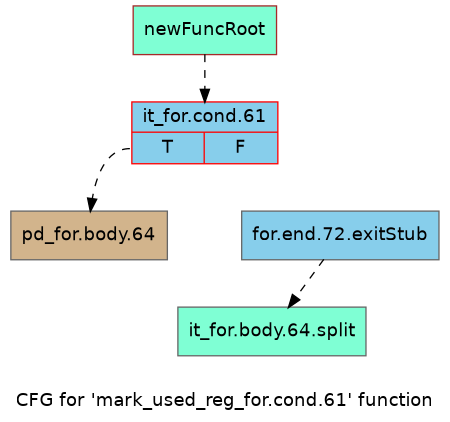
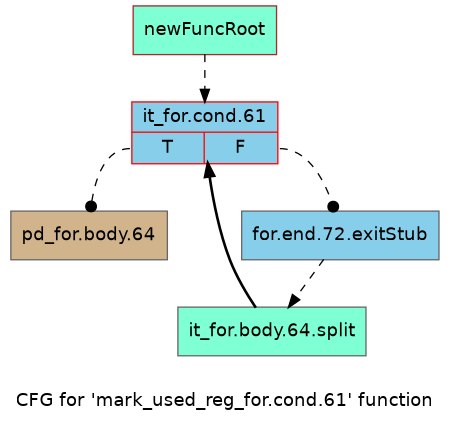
  digraph {
    fontname="DejaVu Sans"
    label="CFG for 'mark_used_reg_for.cond.61' function"
    node [color=gray40 fillcolor=aquamarine fontname="DejaVu Sans" shape=record style=filled]
    edge [arrowhead=normal fontname="DejaVu Sans" style=dashed]
    n1 [color=brown label="{newFuncRoot}"]
    n2 [color=red fillcolor=skyblue label="{it_for.cond.61|{<s0>T|<s1>F}}"]
    n3 [fillcolor=skyblue label="{for.end.72.exitStub}"]
    n4 [fillcolor=tan label="{pd_for.body.64}"]
    n5 [label="{it_for.body.64.split}"]
    n1 -> n2
-   n2 -> n4 [tailport=s0]
+   n2 -> n3 [arrowhead=dot tailport=s1]
+   n2 -> n4 [arrowhead=dot tailport=s0]
    n3 -> n5
+   n5 -> n2 [style=bold]
  }
